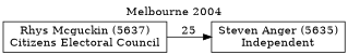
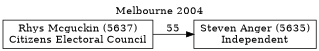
  digraph {
    label="Melbourne 2004"
    labelloc=t
    mclimit=10
    rankdir=LR
    node [shape=box]
    n1 [label="Steven Anger (5635)\nIndependent"]
    n2 [label="Rhys Mcguckin (5637)\nCitizens Electoral Council"]
-   n2 -> n1 [label=25]
+   n2 -> n1 [label=55]
  }
